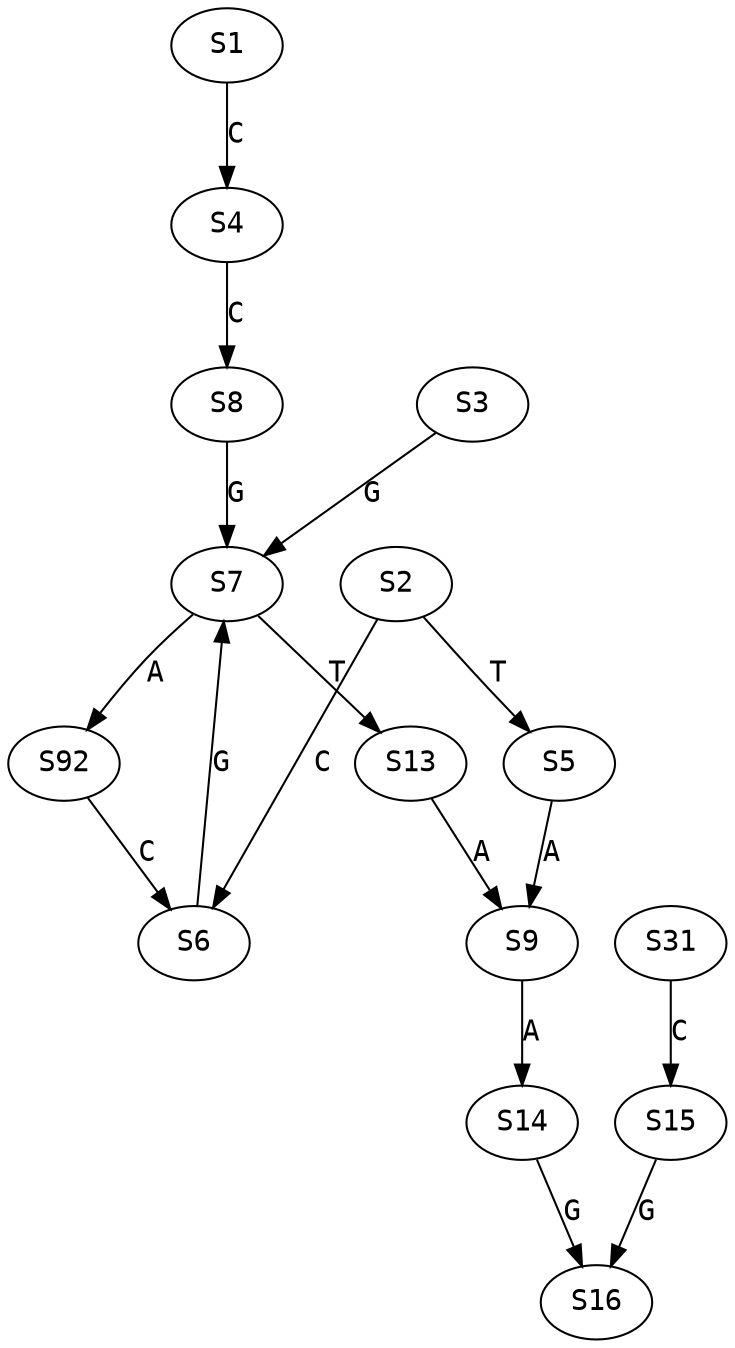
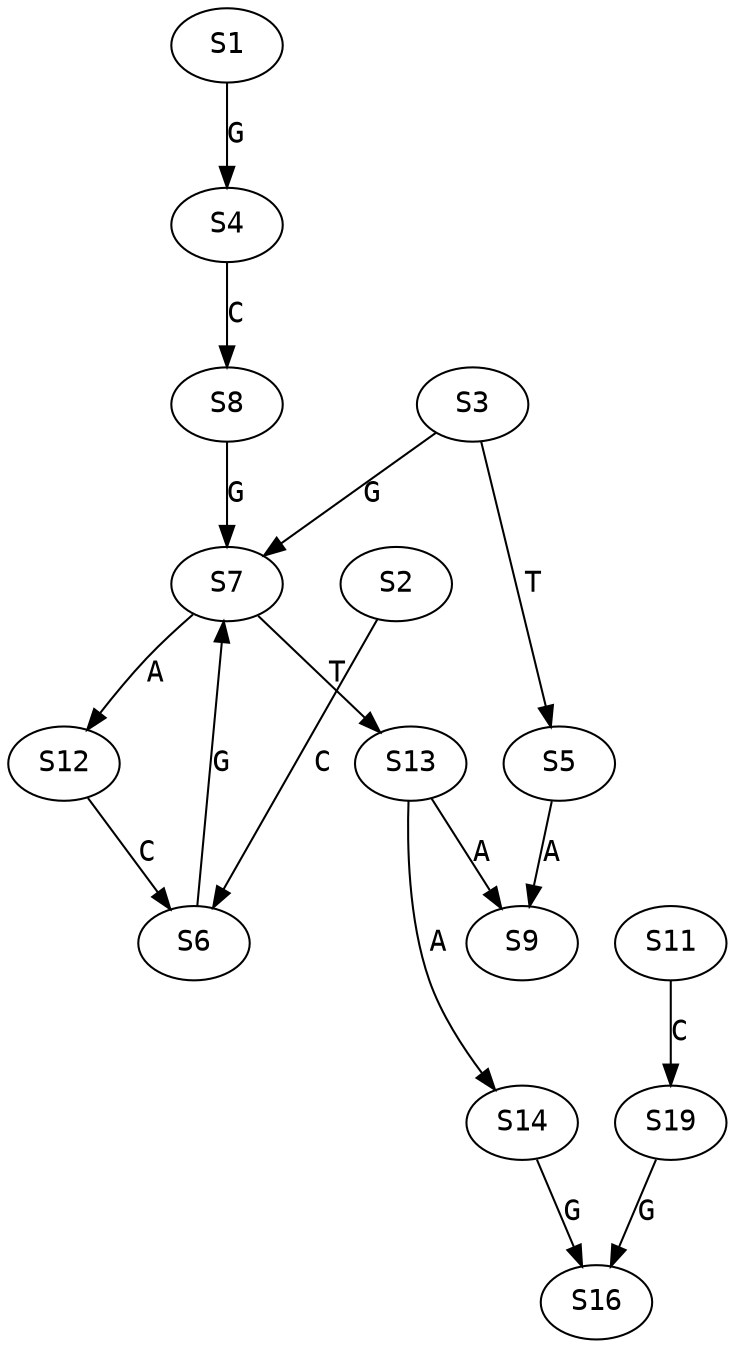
  strict digraph {
    fontname="DejaVu Sans Mono"
    node [fontname="DejaVu Sans Mono"]
    edge [fontname="DejaVu Sans Mono"]
    S1
    S4
    S2
    S5
    S6
    S3
    S7
    S8
    S9
-   S12 [label=S92]
+   S12
    S13
    S14
-   S11 [label=S31]
-   S15
+   S11
+   S15 [label=S19]
    S16
-   S1 -> S4 [label=C]
+   S1 -> S4 [label=G]
    S4 -> S8 [label=C]
-   S2 -> S5 [label=T]
+   S3 -> S5 [label=T]
    S2 -> S6 [label=C]
    S5 -> S9 [label=A]
    S6 -> S7 [label=G]
    S3 -> S7 [label=G]
    S7 -> S12 [label=A]
    S7 -> S13 [label=T]
    S8 -> S7 [label=G]
-   S9 -> S14 [label=A]
+   S13 -> S14 [label=A]
    S12 -> S6 [label=C]
    S13 -> S9 [label=A]
    S14 -> S16 [label=G]
    S11 -> S15 [label=C]
    S15 -> S16 [label=G]
  }
